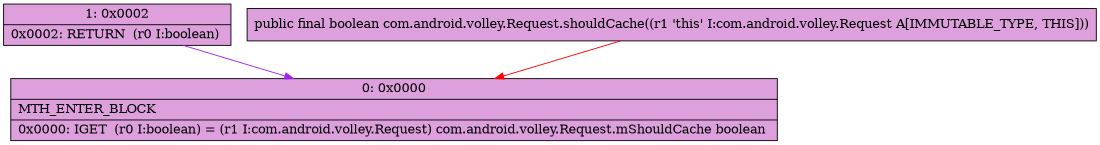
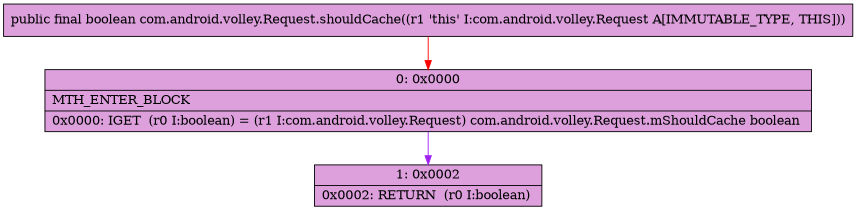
  digraph {
    fontname="DejaVu Serif"
    node [shape=record style=filled fillcolor=plum fontname="DejaVu Serif"]
    edge [fontname="DejaVu Serif"]
    n1 [label="{0\:\ 0x0000|MTH_ENTER_BLOCK\l|0x0000: IGET  (r0 I:boolean) = (r1 I:com.android.volley.Request) com.android.volley.Request.mShouldCache boolean \l}"]
    n2 [label="{1\:\ 0x0002|0x0002: RETURN  (r0 I:boolean) \l}"]
    n3 [label="{public final boolean com.android.volley.Request.shouldCache((r1 'this' I:com.android.volley.Request A[IMMUTABLE_TYPE, THIS])) }"]
-   n2 -> n1 [color=purple]
+   n1 -> n2 [color=purple]
    n3 -> n1 [color=red]
  }
